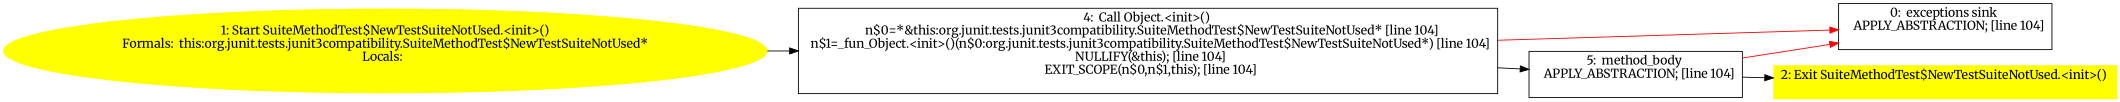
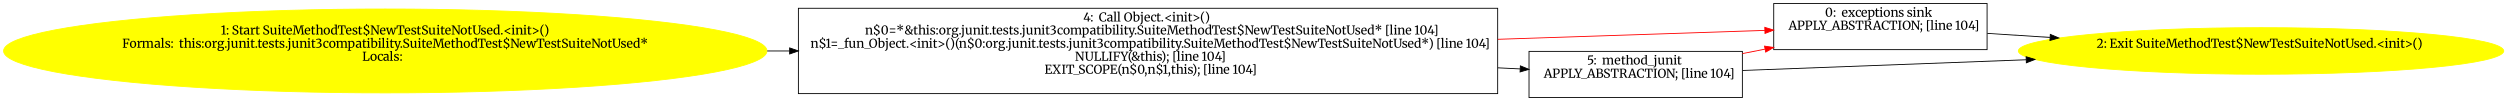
  digraph {
    fontname=Merriweather
    rankdir=LR
    node [fontname=Merriweather shape=box]
    edge [fontname=Merriweather]
    n1 [color=yellow label="1: Start SuiteMethodTest$NewTestSuiteNotUsed.<init>()\nFormals:  this:org.junit.tests.junit3compatibility.SuiteMethodTest$NewTestSuiteNotUsed*\nLocals:  \n  " style=filled shape=""]
    n2 [label="4:  Call Object.<init>() \n   n$0=*&this:org.junit.tests.junit3compatibility.SuiteMethodTest$NewTestSuiteNotUsed* [line 104]\n  n$1=_fun_Object.<init>()(n$0:org.junit.tests.junit3compatibility.SuiteMethodTest$NewTestSuiteNotUsed*) [line 104]\n  NULLIFY(&this); [line 104]\n  EXIT_SCOPE(n$0,n$1,this); [line 104]\n "]
    n3 [label="0:  exceptions sink \n   APPLY_ABSTRACTION; [line 104]\n "]
-   n4 [label="5:  method_body \n   APPLY_ABSTRACTION; [line 104]\n "]
-   n5 [color=yellow label="2: Exit SuiteMethodTest$NewTestSuiteNotUsed.<init>() \n  " style=filled]
+   n4 [label="5:  method_junit \n   APPLY_ABSTRACTION; [line 104]\n "]
+   n5 [color=yellow label="2: Exit SuiteMethodTest$NewTestSuiteNotUsed.<init>() \n  " style=filled shape=""]
    n1 -> n2
    n2 -> n3 [color=red]
    n2 -> n4
+   n3 -> n5
    n4 -> n3 [color=red]
    n4 -> n5
  }
